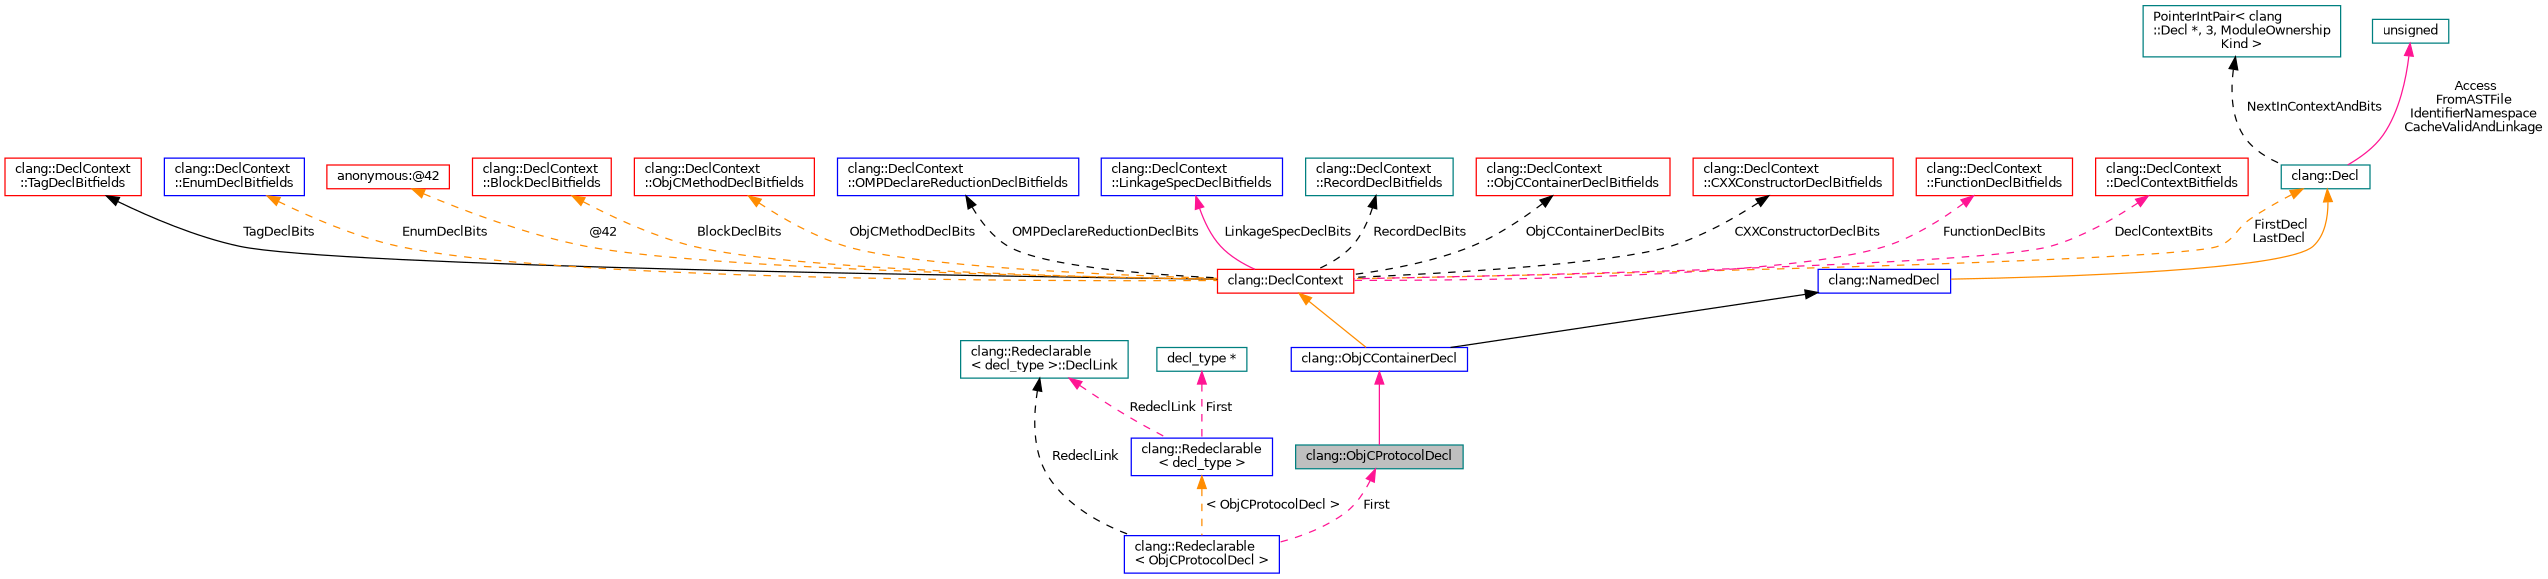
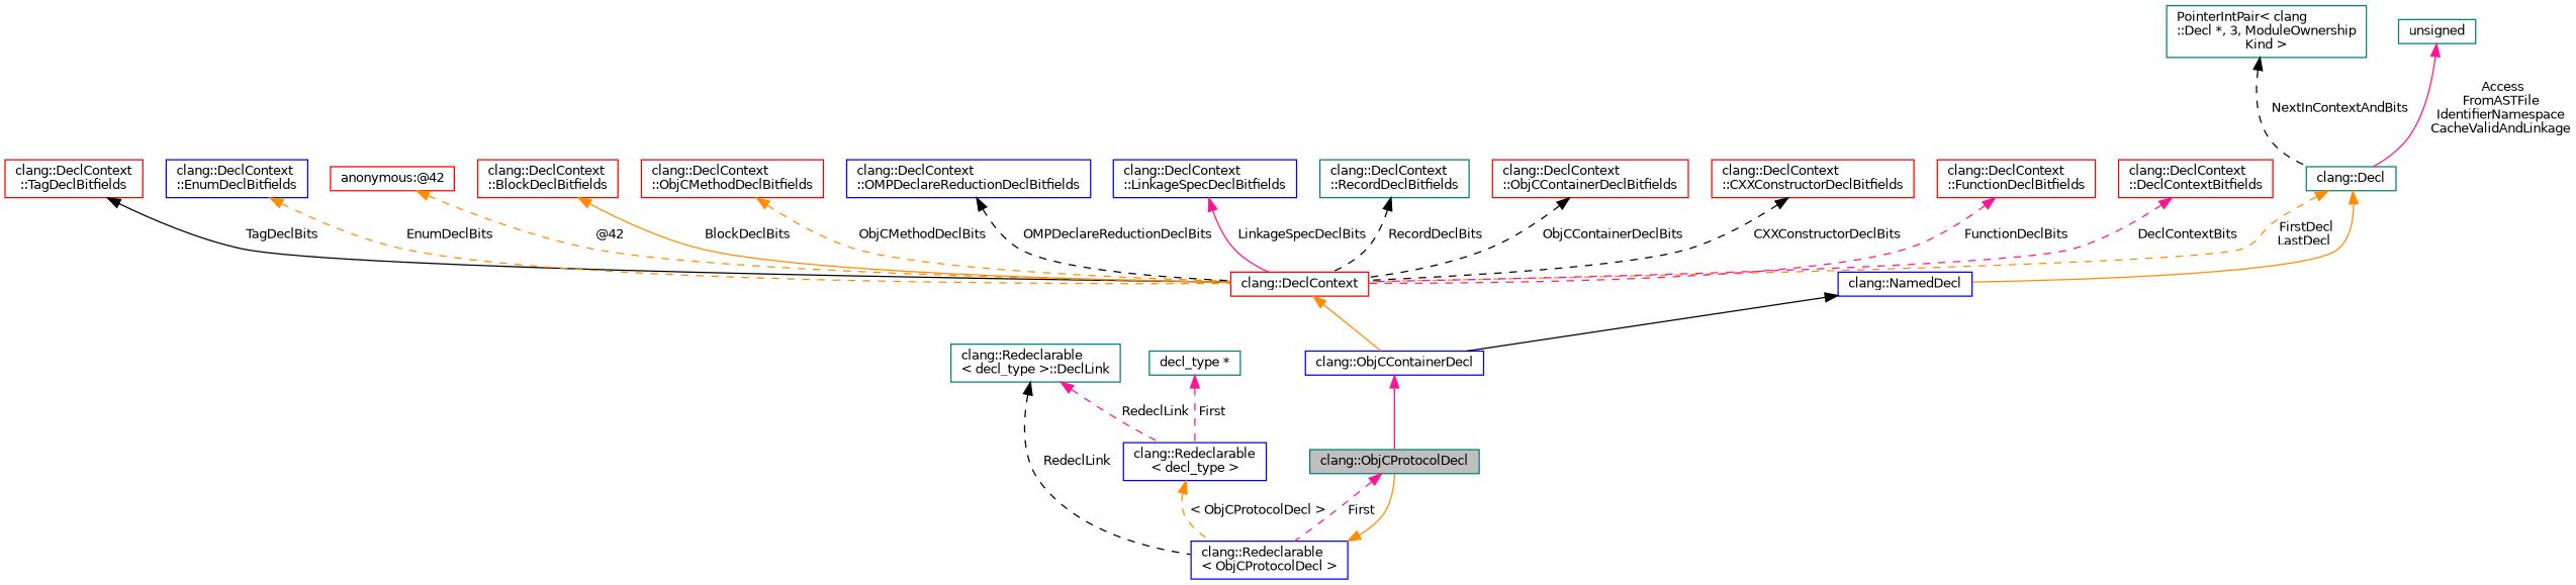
  digraph {
    rankdir=TB
    node [color=red fontname=Helvetica fontsize=10 shape=record]
    edge [color=darkorange dir=back fontname=Helvetica fontsize=10 labelfontname=Helvetica labelfontsize=10 style=dashed]
    n1 [color=teal fillcolor=grey75 fontcolor=black height=0.2 label="clang::ObjCProtocolDecl" style=filled width=0.4]
    n2 [color=blue height=0.2 label="clang::Redeclarable\l\< ObjCProtocolDecl \>" width=0.4]
    n3 [color=blue height=0.2 label="clang::ObjCContainerDecl" width=0.4]
    n4 [color=blue height=0.2 label="clang::NamedDecl" width=0.4]
    n5 [color=teal height=0.2 label="clang::Decl" width=0.4]
    n6 [height=0.2 label="clang::DeclContext" width=0.4]
    n7 [color=teal height=0.2 label="PointerIntPair\< clang\l::Decl *, 3, ModuleOwnership\lKind \>" width=0.4]
    n8 [color=teal height=0.2 label=unsigned width=0.4]
    n9 [height=0.2 label="clang::DeclContext\l::TagDeclBitfields" width=0.4]
    n10 [color=blue height=0.2 label="clang::DeclContext\l::EnumDeclBitfields" width=0.4]
    n11 [height=0.2 label="anonymous:@42" width=0.4]
    n12 [height=0.2 label="clang::DeclContext\l::BlockDeclBitfields" width=0.4]
    n13 [height=0.2 label="clang::DeclContext\l::ObjCMethodDeclBitfields" width=0.4]
    n14 [color=blue height=0.2 label="clang::DeclContext\l::OMPDeclareReductionDeclBitfields" width=0.4]
    n15 [color=blue height=0.2 label="clang::DeclContext\l::LinkageSpecDeclBitfields" width=0.4]
    n16 [color=teal height=0.2 label="clang::DeclContext\l::RecordDeclBitfields" width=0.4]
    n17 [height=0.2 label="clang::DeclContext\l::ObjCContainerDeclBitfields" width=0.4]
    n18 [height=0.2 label="clang::DeclContext\l::CXXConstructorDeclBitfields" width=0.4]
    n19 [height=0.2 label="clang::DeclContext\l::FunctionDeclBitfields" width=0.4]
    n20 [height=0.2 label="clang::DeclContext\l::DeclContextBitfields" width=0.4]
    n21 [color=teal height=0.2 label="clang::Redeclarable\l\< decl_type \>::DeclLink" width=0.4]
    n22 [color=blue height=0.2 label="clang::Redeclarable\l\< decl_type \>" width=0.4]
    n23 [color=teal height=0.2 label="decl_type *" width=0.4]
    n1 -> n2 [color=deeppink label=" First"]
+   n2 -> n1 [style=solid]
    n3 -> n1 [color=deeppink style=solid]
    n4 -> n3 [color=black style=solid]
    n5 -> n4 [style=solid]
    n5 -> n6 [label=" FirstDecl\nLastDecl"]
    n6 -> n3 [style=solid]
    n7 -> n5 [color=black label=" NextInContextAndBits"]
    n8 -> n5 [color=deeppink label=" Access\nFromASTFile\nIdentifierNamespace\nCacheValidAndLinkage" style=solid]
    n9 -> n6 [color=black label=" TagDeclBits" style=solid]
    n10 -> n6 [label=" EnumDeclBits"]
    n11 -> n6 [label=" @42"]
-   n12 -> n6 [label=" BlockDeclBits"]
+   n12 -> n6 [label=" BlockDeclBits" style=solid]
    n13 -> n6 [label=" ObjCMethodDeclBits"]
    n14 -> n6 [color=black label=" OMPDeclareReductionDeclBits"]
    n15 -> n6 [color=deeppink label=" LinkageSpecDeclBits" style=solid]
    n16 -> n6 [color=black label=" RecordDeclBits"]
    n17 -> n6 [color=black label=" ObjCContainerDeclBits"]
    n18 -> n6 [color=black label=" CXXConstructorDeclBits"]
    n19 -> n6 [color=deeppink label=" FunctionDeclBits"]
    n20 -> n6 [color=deeppink label=" DeclContextBits"]
    n21 -> n2 [color=black label=" RedeclLink"]
    n21 -> n22 [color=deeppink label=" RedeclLink"]
    n22 -> n2 [label=" \< ObjCProtocolDecl \>"]
    n23 -> n22 [color=deeppink label=" First"]
  }
